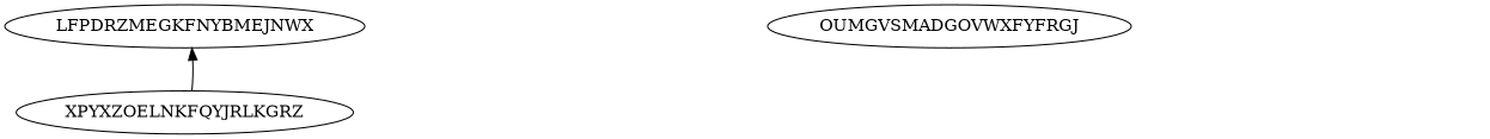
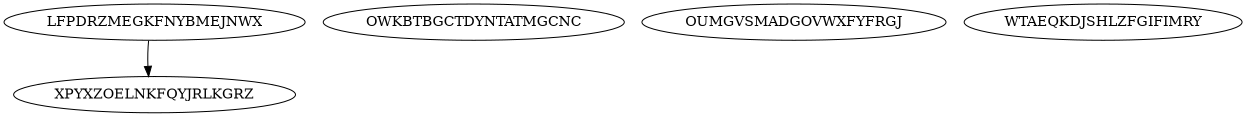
  digraph {
    node [Processor=1 Start=0 Weight=20]
    LFPDRZMEGKFNYBMEJNWX
    XPYXZOELNKFQYJRLKGRZ [Start=20 Weight=12]
+   OWKBTBGCTDYNTATMGCNC [Processor=2]
    OUMGVSMADGOVWXFYFRGJ [Processor=3 Weight=17]
-   XPYXZOELNKFQYJRLKGRZ -> LFPDRZMEGKFNYBMEJNWX [Weight=11]
+   WTAEQKDJSHLZFGIFIMRY [Processor=3 Start=17 Weight=10]
+   LFPDRZMEGKFNYBMEJNWX -> XPYXZOELNKFQYJRLKGRZ [Weight=11]
  }
